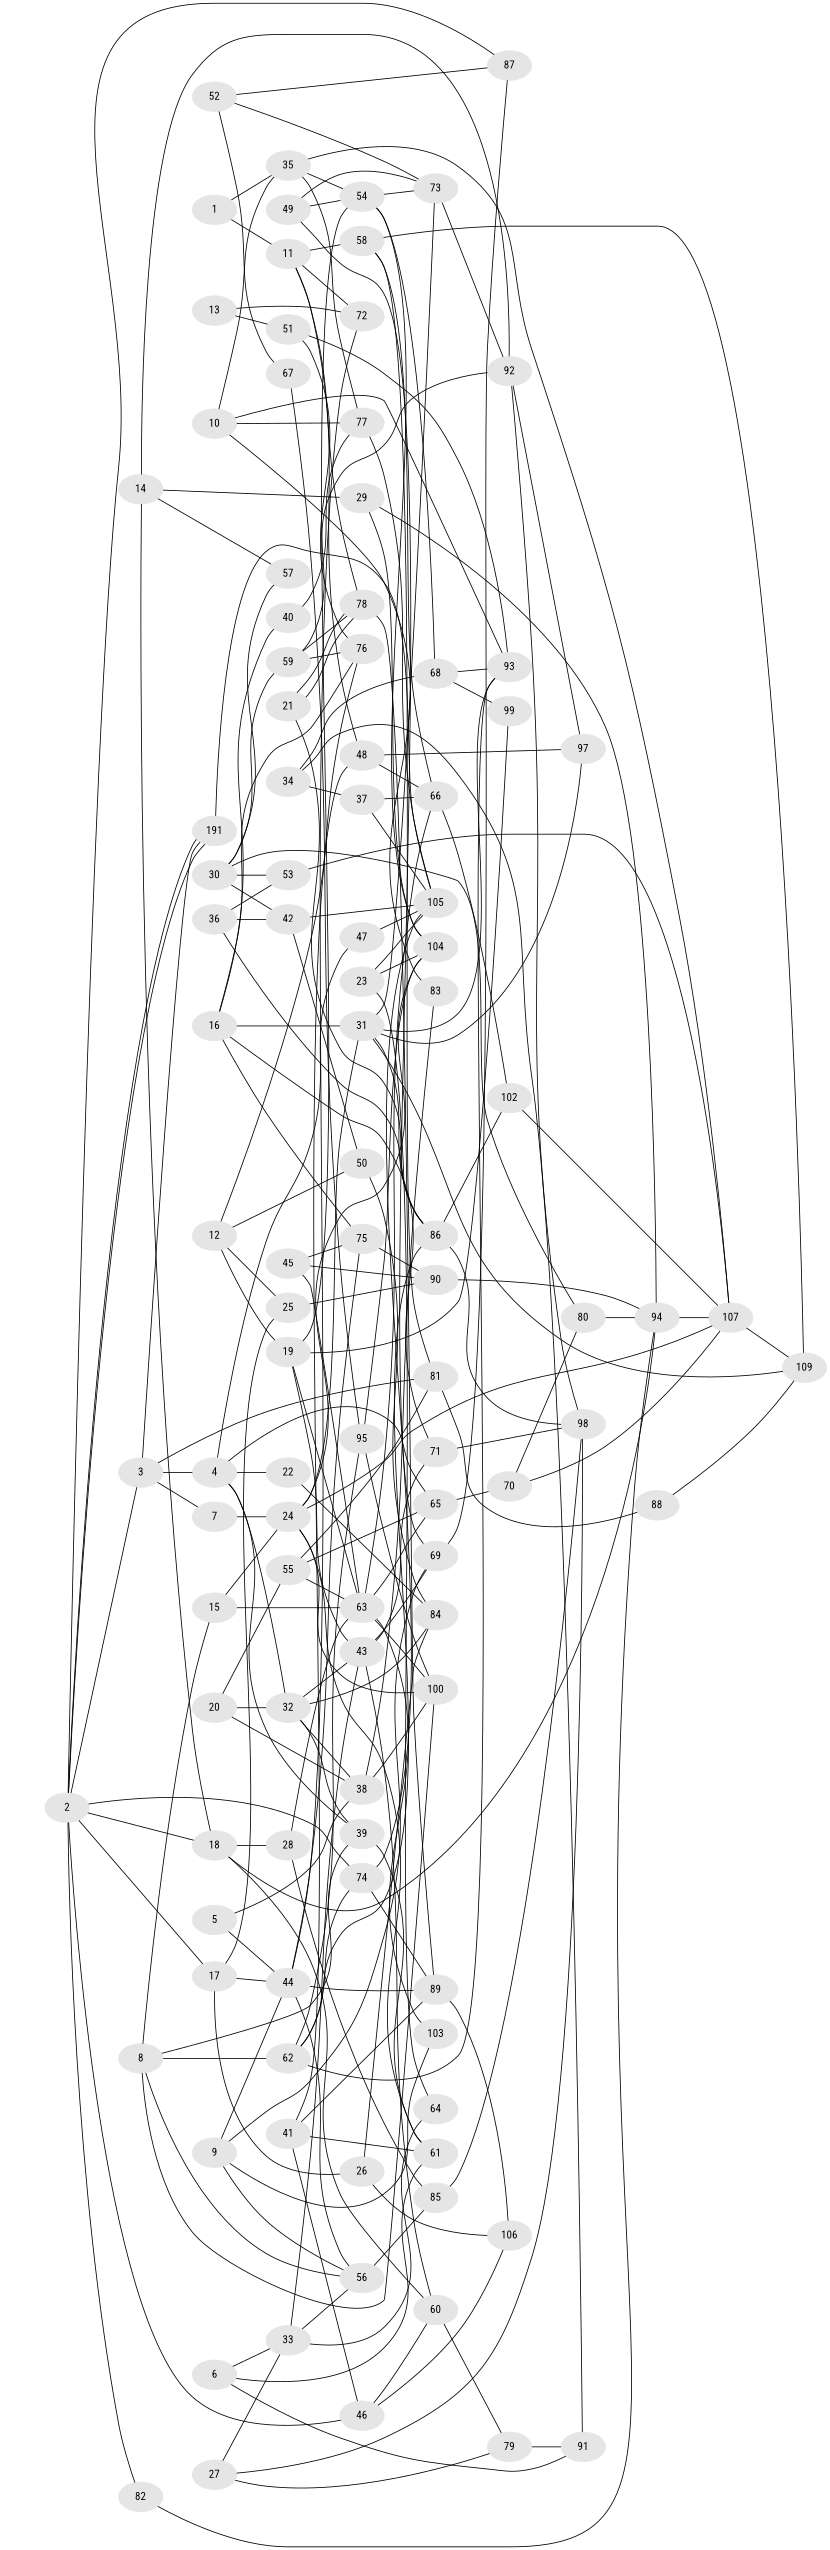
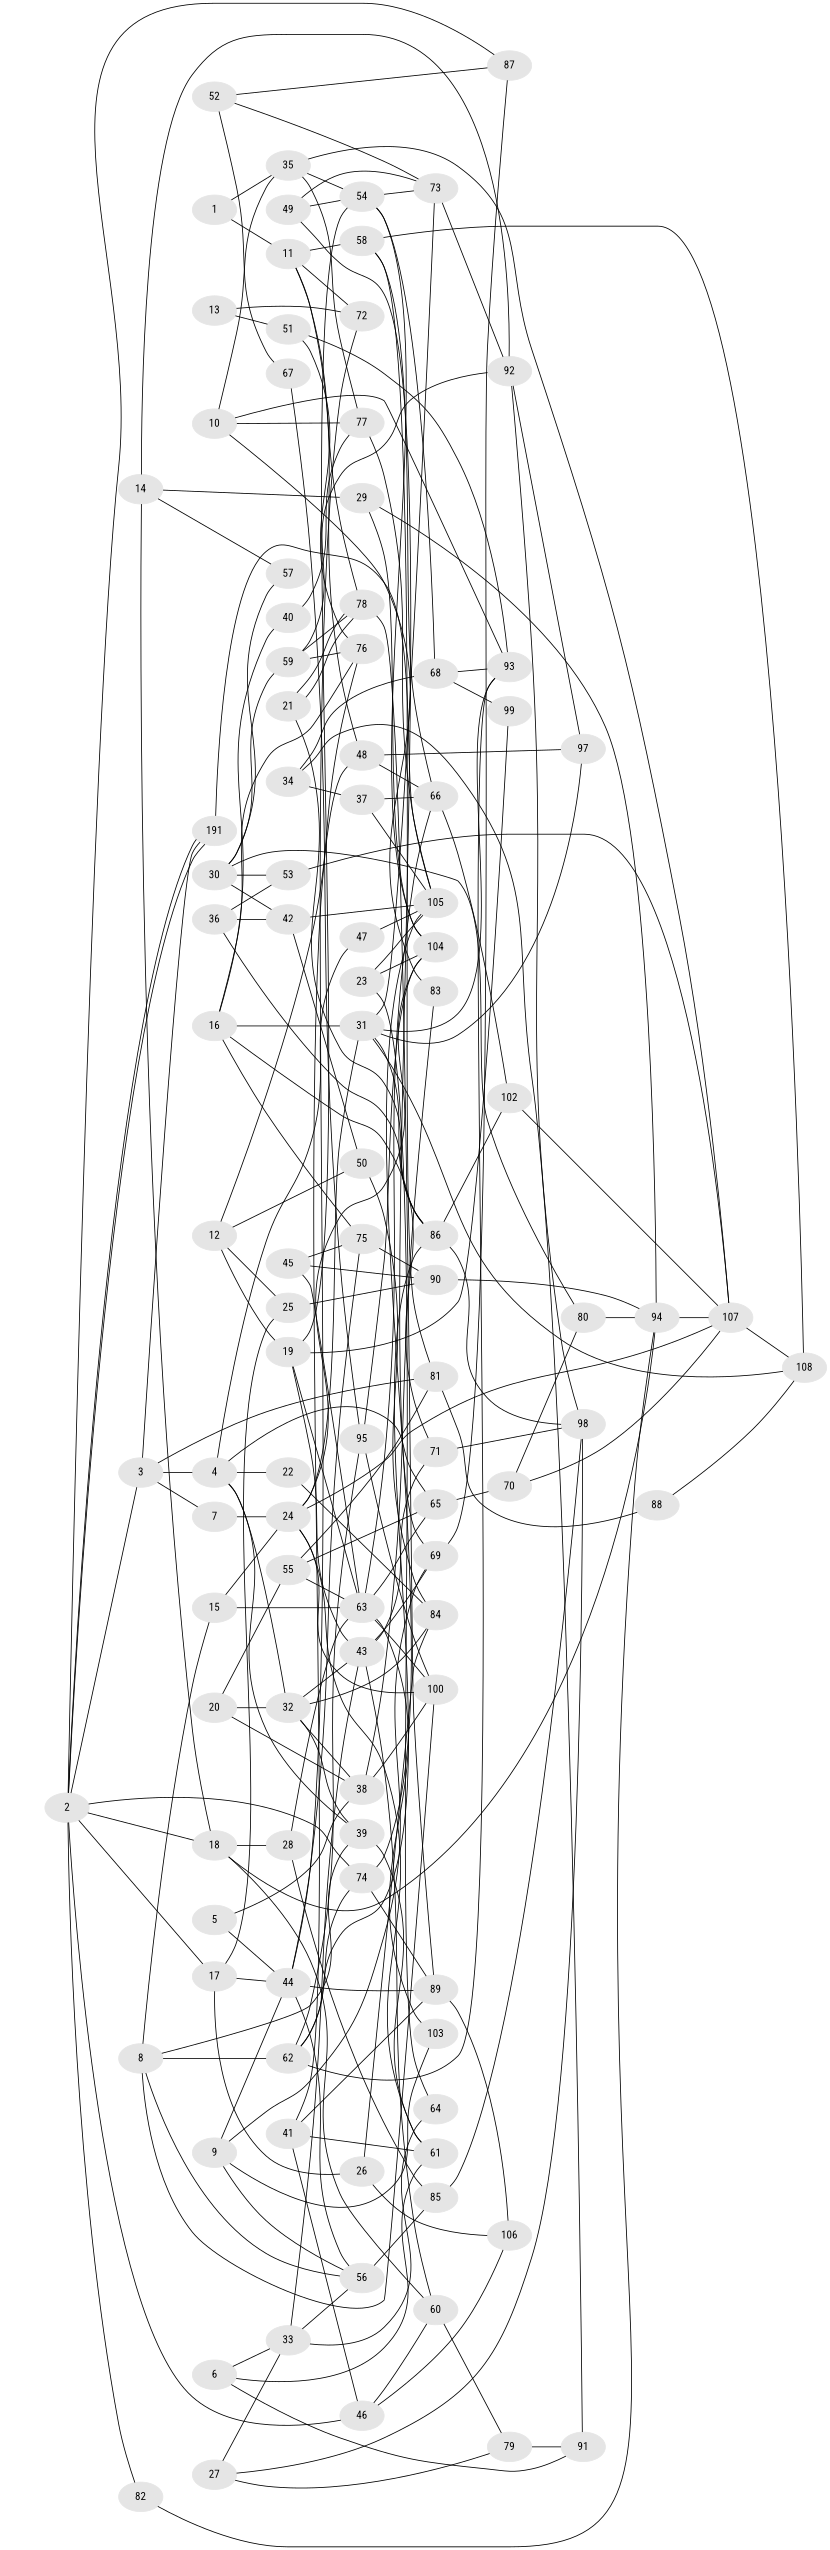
  graph {
    fontname="Roboto Condensed"
    rankdir=LR
    node [color=gray90 fontname="Roboto Condensed" style=filled]
    edge [fontname="Roboto Condensed"]
    1
    11
    35
    48
    58
    72
    78
    77
    54
    107
    2
    3
    17
    18
    46
    74
    82
    87
    n19 [label=191]
    4
    7
    81
    44
    25
    26
    28
    60
    94
    106
    105
    89
    22
    32
    39
    47
    65
    24
    88
    84
    38
    43
    61
    70
    5
    100
    83
    56
    75
    6
    33
    91
    64
    31
    104
    8
    15
    62
    63
    85
    93
    86
    95
    9
    69
    103
    10
    97
    66
-   108 [label=109]
+   108
    12
    19
    50
    76
    99
    90
    13
    51
    14
    29
    57
    92
    98
    16
    40
    71
    73
    79
    68
    20
    55
    21
    102
    23
    27
    30
    42
    53
    59
    80
    34
    37
    36
    41
    45
    49
    52
    67
    1 -- 11
    1 -- 35
    11 -- 48
    11 -- 58
    11 -- 72
    11 -- 78
    35 -- 77
    35 -- 54
    35 -- 107
    48 -- 97
    48 -- 66
    58 -- 81
    58 -- 66
    58 -- 108
    78 -- 89
    77 -- 105
    54 -- 104
    54 -- 73
    54 -- 68
    107 -- 108
    2 -- 3
    2 -- 17
    2 -- 18
    2 -- 46
    2 -- 74
    2 -- 82
    2 -- 87
    2 -- n19
    2 -- n19
    3 -- n19
    3 -- 4
    3 -- 7
    3 -- 81
    17 -- 44
    17 -- 25
    17 -- 26
    18 -- 28
    18 -- 60
    18 -- 94
    46 -- 60
    46 -- 106
    74 -- 105
    74 -- 89
    82 -- 94
    n19 -- 105
    4 -- 22
    4 -- 32
    4 -- 39
    4 -- 47
    4 -- 65
    7 -- 24
    81 -- 88
    44 -- 72
    44 -- 89
    44 -- 56
    44 -- 75
    25 -- 90
    26 -- 106
    26 -- 84
    28 -- 63
    28 -- 85
    60 -- 79
    94 -- 107
    89 -- 106
    22 -- 84
    32 -- 39
    32 -- 84
    32 -- 38
    32 -- 43
    39 -- 61
    47 -- 105
    65 -- 70
    24 -- 107
    24 -- 61
    24 -- 100
    24 -- 31
    24 -- 104
    88 -- 108
    38 -- 100
    38 -- 83
    43 -- 60
    43 -- 69
    43 -- 71
    70 -- 107
    70 -- 80
    5 -- 44
    5 -- 38
    56 -- 85
    75 -- 90
    6 -- 61
    6 -- 33
    6 -- 91
    33 -- 43
    33 -- 56
    33 -- 64
    31 -- 93
    31 -- 86
    31 -- 97
    31 -- 108
    31 -- 73
    8 -- 39
    8 -- 100
    8 -- 56
    8 -- 15
    8 -- 62
    15 -- 24
    15 -- 63
    62 -- 74
    62 -- 93
    62 -- 86
    62 -- 95
    63 -- 65
    63 -- 100
    63 -- 103
    63 -- 66
    85 -- 98
    86 -- 98
    86 -- 102
    95 -- 100
    95 -- 104
    9 -- 44
    9 -- 56
    9 -- 69
    9 -- 103
    69 -- 87
    10 -- 35
    10 -- 77
    10 -- 83
    10 -- 93
    66 -- 102
    12 -- 25
    12 -- 19
    12 -- 50
    12 -- 76
    19 -- 54
    19 -- 43
    19 -- 63
    19 -- 99
    50 -- 84
    90 -- 94
    13 -- 72
    13 -- 51
    51 -- 93
    51 -- 76
    14 -- 18
    14 -- 29
    14 -- 57
    14 -- 92
    29 -- 94
    29 -- 104
    92 -- 97
    92 -- 98
    16 -- 75
    16 -- 31
    16 -- 76
    16 -- 40
    16 -- 71
    40 -- 77
    71 -- 98
    73 -- 92
    79 -- 91
    68 -- 93
    68 -- 99
    20 -- 32
    20 -- 38
    20 -- 55
    55 -- 81
    55 -- 65
    55 -- 63
    21 -- 78
    21 -- 78
    21 -- 86
    102 -- 107
    23 -- 105
    23 -- 64
    23 -- 104
    27 -- 33
    27 -- 98
    27 -- 79
    30 -- 57
    30 -- 42
    30 -- 53
    30 -- 59
    30 -- 80
    42 -- 105
    42 -- 50
    53 -- 107
    59 -- 78
    59 -- 76
    59 -- 92
    80 -- 94
    34 -- 91
    34 -- 68
    34 -- 37
    37 -- 105
    37 -- 66
    36 -- 86
    36 -- 42
    36 -- 53
    41 -- 48
    41 -- 46
    41 -- 89
    41 -- 61
    45 -- 75
    45 -- 63
    45 -- 90
    49 -- 54
    49 -- 69
    49 -- 73
    52 -- 87
    52 -- 73
    52 -- 67
    67 -- 95
  }
